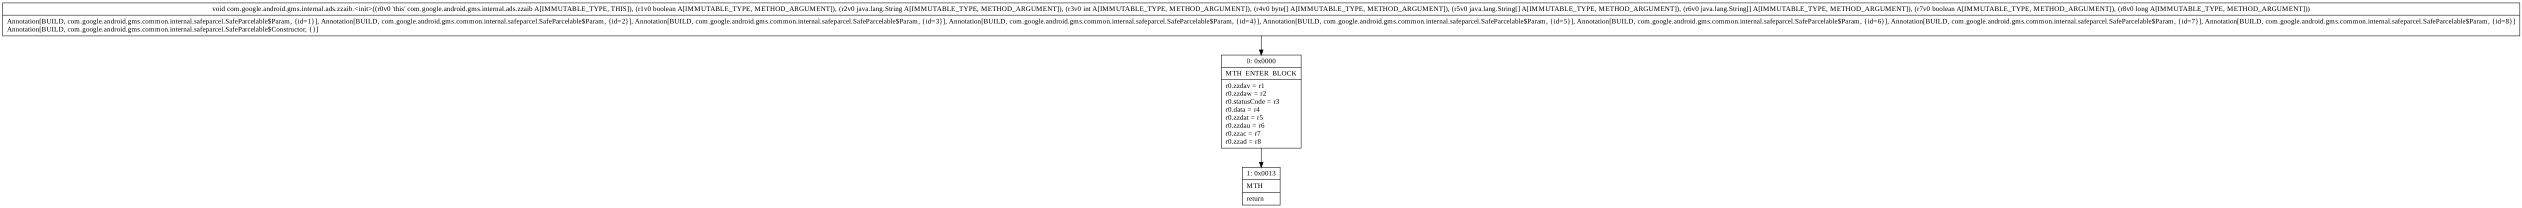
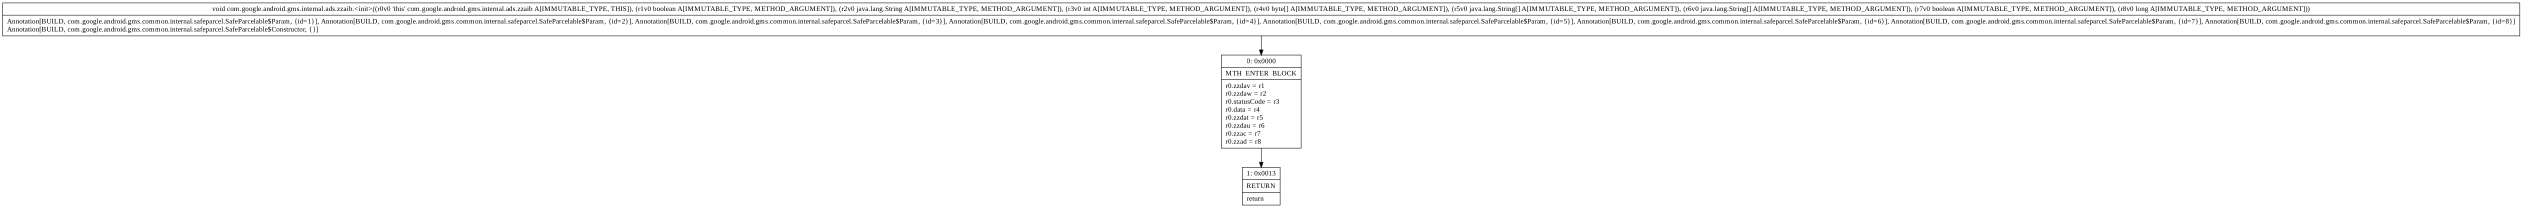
  digraph {
    fontname="Liberation Serif"
    node [shape=record fontname="Liberation Serif"]
    edge [fontname="Liberation Serif"]
    n1 [label="{0\:\ 0x0000|MTH_ENTER_BLOCK\l|r0.zzdav = r1\lr0.zzdaw = r2\lr0.statusCode = r3\lr0.data = r4\lr0.zzdat = r5\lr0.zzdau = r6\lr0.zzac = r7\lr0.zzad = r8\l}"]
-   n2 [label="{1\:\ 0x0013|MTH\l|return\l}"]
+   n2 [label="{1\:\ 0x0013|RETURN\l|return\l}"]
    n3 [label="{void com.google.android.gms.internal.ads.zzaib.\<init\>((r0v0 'this' com.google.android.gms.internal.ads.zzaib A[IMMUTABLE_TYPE, THIS]), (r1v0 boolean A[IMMUTABLE_TYPE, METHOD_ARGUMENT]), (r2v0 java.lang.String A[IMMUTABLE_TYPE, METHOD_ARGUMENT]), (r3v0 int A[IMMUTABLE_TYPE, METHOD_ARGUMENT]), (r4v0 byte[] A[IMMUTABLE_TYPE, METHOD_ARGUMENT]), (r5v0 java.lang.String[] A[IMMUTABLE_TYPE, METHOD_ARGUMENT]), (r6v0 java.lang.String[] A[IMMUTABLE_TYPE, METHOD_ARGUMENT]), (r7v0 boolean A[IMMUTABLE_TYPE, METHOD_ARGUMENT]), (r8v0 long A[IMMUTABLE_TYPE, METHOD_ARGUMENT]))  | Annotation[BUILD, com.google.android.gms.common.internal.safeparcel.SafeParcelable$Param, \{id=1\}], Annotation[BUILD, com.google.android.gms.common.internal.safeparcel.SafeParcelable$Param, \{id=2\}], Annotation[BUILD, com.google.android.gms.common.internal.safeparcel.SafeParcelable$Param, \{id=3\}], Annotation[BUILD, com.google.android.gms.common.internal.safeparcel.SafeParcelable$Param, \{id=4\}], Annotation[BUILD, com.google.android.gms.common.internal.safeparcel.SafeParcelable$Param, \{id=5\}], Annotation[BUILD, com.google.android.gms.common.internal.safeparcel.SafeParcelable$Param, \{id=6\}], Annotation[BUILD, com.google.android.gms.common.internal.safeparcel.SafeParcelable$Param, \{id=7\}], Annotation[BUILD, com.google.android.gms.common.internal.safeparcel.SafeParcelable$Param, \{id=8\}]\lAnnotation[BUILD, com.google.android.gms.common.internal.safeparcel.SafeParcelable$Constructor, \{\}]\l}"]
    n1 -> n2
    n3 -> n1
  }
